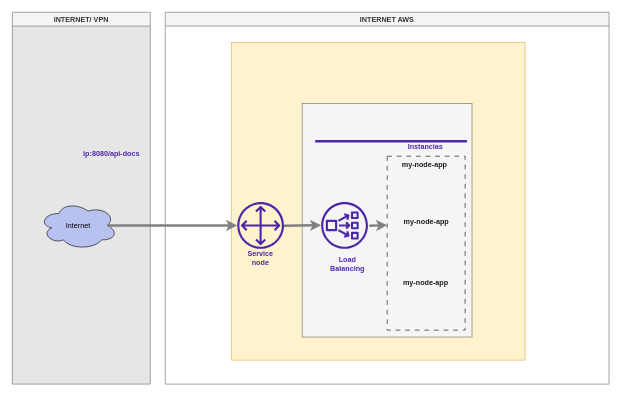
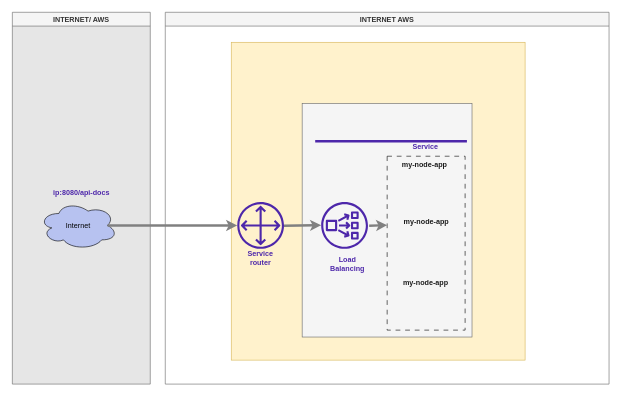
  <mxCell id="0" />
  <mxCell id="1" parent="0" />
- <mxCell id="2" value="INTERNET/ VPN" style="swimlane;whiteSpace=wrap;html=1;fillColor=#f5f5f5;strokeColor=#666666;fontColor=#333333;fillStyle=auto;swimlaneFillColor=#E6E6E6;" vertex="1" parent="1"><mxGeometry x="20" y="20" width="230" height="620" as="geometry" /></mxCell>
+ <mxCell id="2" value="INTERNET/ AWS" style="swimlane;whiteSpace=wrap;html=1;fillColor=#f5f5f5;strokeColor=#666666;fontColor=#333333;fillStyle=auto;swimlaneFillColor=#E6E6E6;" vertex="1" parent="1"><mxGeometry x="20" y="20" width="230" height="620" as="geometry" /></mxCell>
  <mxCell id="3" value="Internet" style="ellipse;shape=cloud;whiteSpace=wrap;html=1;fillColor=#b7c2f0;" vertex="1" parent="2"><mxGeometry x="45" y="315.5" width="130" height="80" as="geometry" /></mxCell>
- <mxCell id="4" value="&lt;b&gt;&lt;font color=&quot;#4d27aa&quot;&gt;ip:8080/api-docs&lt;/font&gt;&lt;/b&gt;" style="text;html=1;strokeColor=none;fillColor=none;align=center;verticalAlign=middle;whiteSpace=wrap;rounded=0;" vertex="1" parent="2"><mxGeometry x="108.75" y="220.5" width="112.5" height="30" as="geometry" /></mxCell>
+ <mxCell id="4" value="&lt;b&gt;&lt;font color=&quot;#4d27aa&quot;&gt;ip:8080/api-docs&lt;/font&gt;&lt;/b&gt;" style="text;html=1;strokeColor=none;fillColor=none;align=center;verticalAlign=middle;whiteSpace=wrap;rounded=0;" vertex="1" parent="2"><mxGeometry x="58.75" y="285.5" width="112.5" height="30" as="geometry" /></mxCell>
  <mxCell id="5" value="INTERNET AWS" style="swimlane;whiteSpace=wrap;html=1;swimlaneFillColor=#ffffff;fillColor=#f5f5f5;fontColor=#333333;strokeColor=#666666;" vertex="1" parent="1"><mxGeometry x="275" y="20" width="740" height="620" as="geometry" /></mxCell>
  <mxCell id="6" value="" style="rounded=0;whiteSpace=wrap;html=1;fillColor=#fff2cc;strokeColor=#d6b656;" vertex="1" parent="5"><mxGeometry x="110" y="50" width="490" height="530" as="geometry" /></mxCell>
  <mxCell id="7" value="" style="rounded=0;whiteSpace=wrap;html=1;fillColor=#f5f5f5;fontColor=#333333;strokeColor=#666666;rotation=90;" vertex="1" parent="5"><mxGeometry x="175.12" y="205.13" width="389.5" height="283.25" as="geometry" /></mxCell>
  <mxCell id="8" value="" style="shape=image;verticalLabelPosition=bottom;labelBackgroundColor=default;verticalAlign=top;aspect=fixed;imageAspect=0;image=https://cdn-icons-png.flaticon.com/512/919/919825.png;" vertex="1" parent="5"><mxGeometry x="384.25" y="240" width="99" height="99" as="geometry" /></mxCell>
  <mxCell id="9" value="" style="shape=image;verticalLabelPosition=bottom;labelBackgroundColor=default;verticalAlign=top;aspect=fixed;imageAspect=0;image=https://cdn-icons-png.flaticon.com/512/919/919825.png;" vertex="1" parent="5"><mxGeometry x="387.25" y="335" width="99" height="99" as="geometry" /></mxCell>
  <mxCell id="10" value="" style="shape=image;verticalLabelPosition=bottom;labelBackgroundColor=default;verticalAlign=top;aspect=fixed;imageAspect=0;image=https://cdn-icons-png.flaticon.com/512/919/919825.png;" vertex="1" parent="5"><mxGeometry x="386.25" y="436" width="99" height="99" as="geometry" /></mxCell>
  <mxCell id="11" value="&lt;font color=&quot;#1a1a1a&quot;&gt;my-node-app&lt;/font&gt;" style="text;html=1;strokeColor=none;fillColor=none;align=center;verticalAlign=middle;whiteSpace=wrap;rounded=0;fontStyle=1" vertex="1" parent="5"><mxGeometry x="390.75" y="240" width="82.5" height="30" as="geometry" /></mxCell>
  <mxCell id="12" value="&lt;font color=&quot;#1a1a1a&quot;&gt;my-node-app&lt;/font&gt;" style="text;html=1;strokeColor=none;fillColor=none;align=center;verticalAlign=middle;whiteSpace=wrap;rounded=0;fontStyle=1" vertex="1" parent="5"><mxGeometry x="393.5" y="335" width="82.5" height="30" as="geometry" /></mxCell>
  <mxCell id="13" value="&lt;font color=&quot;#1a1a1a&quot;&gt;my-node-app&lt;/font&gt;" style="text;html=1;strokeColor=none;fillColor=none;align=center;verticalAlign=middle;whiteSpace=wrap;rounded=0;fontStyle=1" vertex="1" parent="5"><mxGeometry x="392.5" y="436" width="82.5" height="30" as="geometry" /></mxCell>
  <mxCell id="14" value="" style="line;strokeWidth=4;html=1;perimeter=backbonePerimeter;points=[];outlineConnect=0;fillColor=#dae8fc;strokeColor=#4d27aa;" vertex="1" parent="5"><mxGeometry x="250" y="210" width="253" height="10" as="geometry" /></mxCell>
  <mxCell id="15" value="" style="shape=image;verticalLabelPosition=bottom;labelBackgroundColor=default;verticalAlign=top;aspect=fixed;imageAspect=0;image=https://upload.wikimedia.org/wikipedia/commons/thumb/9/93/Amazon_Web_Services_Logo.svg/1024px-Amazon_Web_Services_Logo.svg.png;" vertex="1" parent="5"><mxGeometry x="510" y="60" width="83.52" height="50" as="geometry" /></mxCell>
  <mxCell id="16" value="" style="shape=image;verticalLabelPosition=bottom;labelBackgroundColor=default;verticalAlign=top;aspect=fixed;imageAspect=0;image=https://ikarus.sg/content/images/2020/07/docker-to-swarm-1.png;" vertex="1" parent="5"><mxGeometry x="300.8" y="140" width="138.13" height="80" as="geometry" /></mxCell>
  <mxCell id="17" value="" style="sketch=0;outlineConnect=0;fontColor=#232F3E;gradientColor=none;fillColor=#4D27AA;strokeColor=none;dashed=0;verticalLabelPosition=bottom;verticalAlign=top;align=center;html=1;fontSize=12;fontStyle=0;aspect=fixed;pointerEvents=1;shape=mxgraph.aws4.network_load_balancer;" vertex="1" parent="5"><mxGeometry x="260" y="316.5" width="78" height="78" as="geometry" /></mxCell>
  <mxCell id="18" value="Load&lt;br&gt;Balancing" style="text;html=1;strokeColor=none;fillColor=none;align=center;verticalAlign=middle;whiteSpace=wrap;rounded=0;fontColor=#4d27aa;fontStyle=1" vertex="1" parent="5"><mxGeometry x="274" y="404.5" width="60" height="30" as="geometry" /></mxCell>
- <mxCell id="19" value="&lt;font color=&quot;#4d27aa&quot;&gt;&lt;b&gt;Instancias&lt;/b&gt;&lt;/font&gt;" style="text;html=1;strokeColor=none;fillColor=none;align=center;verticalAlign=middle;whiteSpace=wrap;rounded=0;" vertex="1" parent="5"><mxGeometry x="403.75" y="210" width="60" height="30" as="geometry" /></mxCell>
+ <mxCell id="19" value="&lt;font color=&quot;#4d27aa&quot;&gt;&lt;b&gt;Service&lt;/b&gt;&lt;/font&gt;" style="text;html=1;strokeColor=none;fillColor=none;align=center;verticalAlign=middle;whiteSpace=wrap;rounded=0;" vertex="1" parent="5"><mxGeometry x="403.75" y="210" width="60" height="30" as="geometry" /></mxCell>
  <mxCell id="20" value="" style="rounded=0;whiteSpace=wrap;html=1;dashed=1;dashPattern=8 8;fillColor=none;strokeColor=#000000;" vertex="1" parent="5"><mxGeometry x="370" y="240" width="130" height="290" as="geometry" /></mxCell>
- <mxCell id="21" value="Service&lt;br&gt;node" style="text;html=1;strokeColor=none;fillColor=none;align=center;verticalAlign=middle;whiteSpace=wrap;rounded=0;fontColor=#4d27aa;fontStyle=1" vertex="1" parent="5"><mxGeometry x="129" y="394.5" width="60" height="30" as="geometry" /></mxCell>
+ <mxCell id="21" value="Service&lt;br&gt;router" style="text;html=1;strokeColor=none;fillColor=none;align=center;verticalAlign=middle;whiteSpace=wrap;rounded=0;fontColor=#4d27aa;fontStyle=1" vertex="1" parent="5"><mxGeometry x="129" y="394.5" width="60" height="30" as="geometry" /></mxCell>
  <mxCell id="22" value="" style="sketch=0;outlineConnect=0;fontColor=#232F3E;gradientColor=none;fillColor=#4D27AA;strokeColor=none;dashed=0;verticalLabelPosition=bottom;verticalAlign=top;align=center;html=1;fontSize=12;fontStyle=0;aspect=fixed;pointerEvents=1;shape=mxgraph.aws4.customer_gateway;" vertex="1" parent="5"><mxGeometry x="120" y="316.5" width="78" height="78" as="geometry" /></mxCell>
  <mxCell id="23" value="" style="endArrow=classic;html=1;rounded=0;exitX=0.875;exitY=0.5;exitDx=0;exitDy=0;exitPerimeter=0;strokeWidth=4;strokeColor=#808080;" edge="1" parent="5"><mxGeometry width="50" height="50" relative="1" as="geometry"><mxPoint x="198" y="355.97" as="sourcePoint" /><mxPoint x="260" y="355" as="targetPoint" /></mxGeometry></mxCell>
  <mxCell id="24" value="" style="endArrow=classic;html=1;rounded=0;exitX=0.875;exitY=0.5;exitDx=0;exitDy=0;exitPerimeter=0;strokeWidth=4;strokeColor=#808080;" edge="1" parent="5"><mxGeometry width="50" height="50" relative="1" as="geometry"><mxPoint x="340" y="355.94" as="sourcePoint" /><mxPoint x="370" y="355" as="targetPoint" /></mxGeometry></mxCell>
  <mxCell id="25" value="" style="endArrow=classic;html=1;rounded=0;exitX=0.875;exitY=0.5;exitDx=0;exitDy=0;exitPerimeter=0;strokeWidth=4;strokeColor=#808080;" edge="1" parent="1" source="3" target="22"><mxGeometry width="50" height="50" relative="1" as="geometry"><mxPoint x="215" y="391.75" as="sourcePoint" /><mxPoint x="265" y="341.75" as="targetPoint" /></mxGeometry></mxCell>
